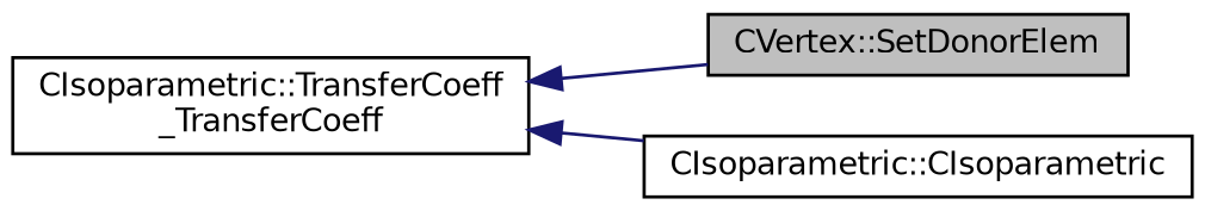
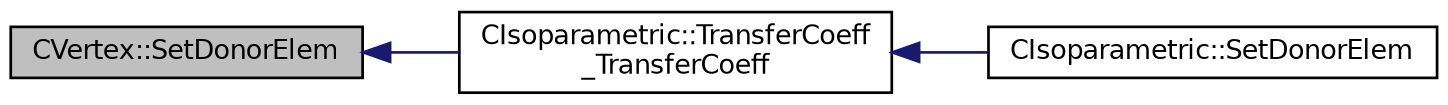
  digraph {
    rankdir=LR
    node [color=black fillcolor=white fontname=Helvetica fontsize=10 shape=record style=filled]
    edge [color=midnightblue dir=back fontname=Helvetica fontsize=10 labelfontname=Helvetica labelfontsize=10 style=solid]
    n1 [fillcolor=grey75 fontcolor=black height=0.2 label="CVertex::SetDonorElem" width=0.4]
    n2 [height=0.2 label="CIsoparametric::TransferCoeff\l_TransferCoeff" width=0.4]
-   n3 [height=0.2 label="CIsoparametric::CIsoparametric" width=0.4]
-   n2 -> n1
+   n3 [height=0.2 label="CIsoparametric::SetDonorElem" width=0.4]
+   n1 -> n2
    n2 -> n3
  }
